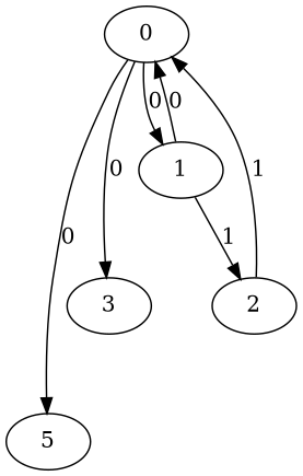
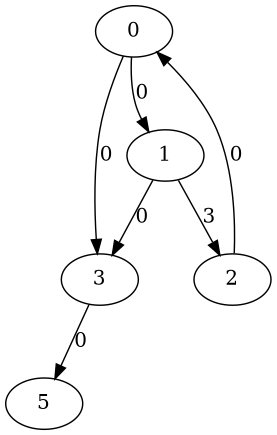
  digraph {
    0
    1
    3
    n4 [label=5]
    2
    0 -> 1 [label=0]
    0 -> 3 [label=0]
-   0 -> n4 [label=0]
-   1 -> 0 [label=0]
-   1 -> 2 [label=1]
-   2 -> 0 [label=1]
+   3 -> n4 [label=0]
+   1 -> 3 [label=0]
+   1 -> 2 [label=3]
+   2 -> 0 [label=0]
  }
